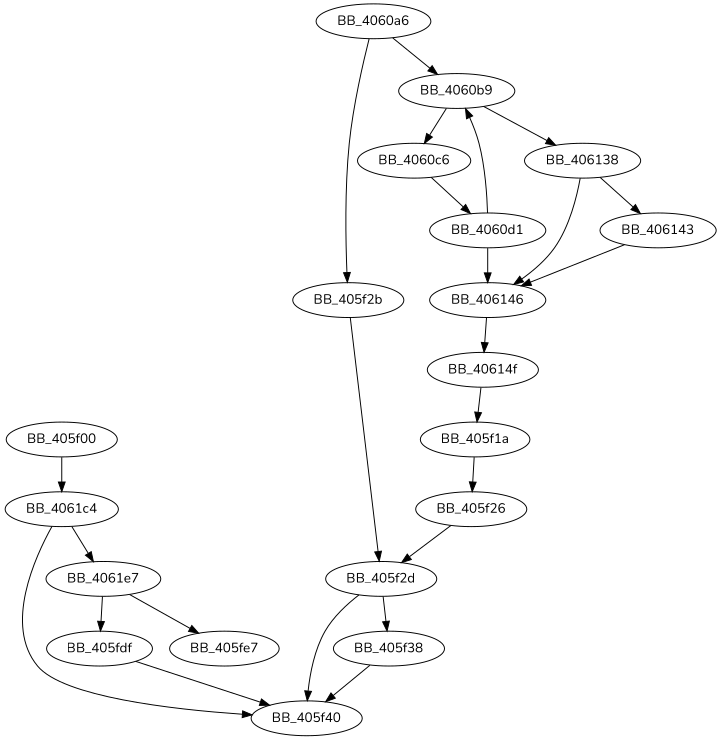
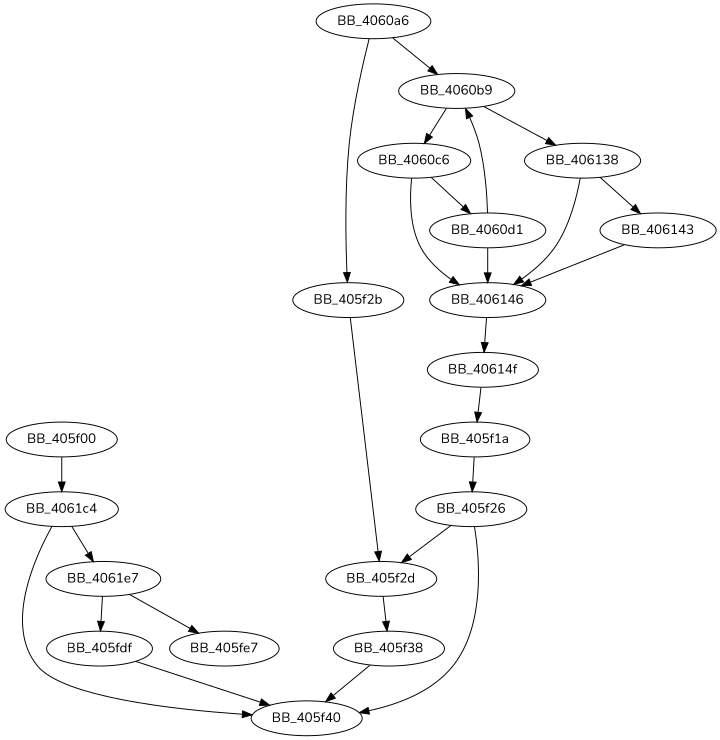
  digraph {
    fontname=Nunito
    node [fontname=Nunito]
    edge [fontname=Nunito]
    BB_405f00
    BB_4061c4
    BB_405f40
    BB_4061e7
    BB_405fdf
    BB_405fe7
    BB_405f1a
    BB_405f26
    BB_405f2d
    BB_405f38
    BB_405f2b
    BB_4060a6
    BB_4060b9
    BB_4060c6
    BB_406138
    BB_4060d1
    BB_406146
    BB_406143
    BB_40614f
    BB_405f00 -> BB_4061c4
    BB_4061c4 -> BB_405f40
    BB_4061c4 -> BB_4061e7
    BB_4061e7 -> BB_405fdf
    BB_4061e7 -> BB_405fe7
    BB_405fdf -> BB_405f40
    BB_405f1a -> BB_405f26
    BB_405f26 -> BB_405f2d
-   BB_405f2d -> BB_405f40
+   BB_405f26 -> BB_405f40
    BB_405f2d -> BB_405f38
    BB_405f38 -> BB_405f40
    BB_405f2b -> BB_405f2d
    BB_4060a6 -> BB_405f2b
    BB_4060a6 -> BB_4060b9
    BB_4060b9 -> BB_4060c6
    BB_4060b9 -> BB_406138
    BB_4060c6 -> BB_4060d1
+   BB_4060c6 -> BB_406146
    BB_406138 -> BB_406146
    BB_406138 -> BB_406143
    BB_4060d1 -> BB_4060b9
    BB_4060d1 -> BB_406146
    BB_406146 -> BB_40614f
    BB_406143 -> BB_406146
    BB_40614f -> BB_405f1a
  }
